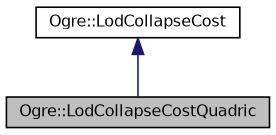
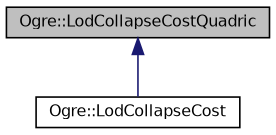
  digraph {
    node [color=black fontname=Helvetica fontsize=10 shape=record]
    n1 [fillcolor=grey75 fontcolor=black height=0.2 label="Ogre::LodCollapseCostQuadric" style=filled width=0.4]
    n2 [height=0.2 label="Ogre::LodCollapseCost" width=0.4]
-   n2 -> n1 [color=midnightblue dir=back fontname=Helvetica fontsize=10 labelfontname=Helvetica labelfontsize=10 style=solid]
+   n1 -> n2 [color=midnightblue dir=back fontname=Helvetica fontsize=10 labelfontname=Helvetica labelfontsize=10 style=solid]
  }
